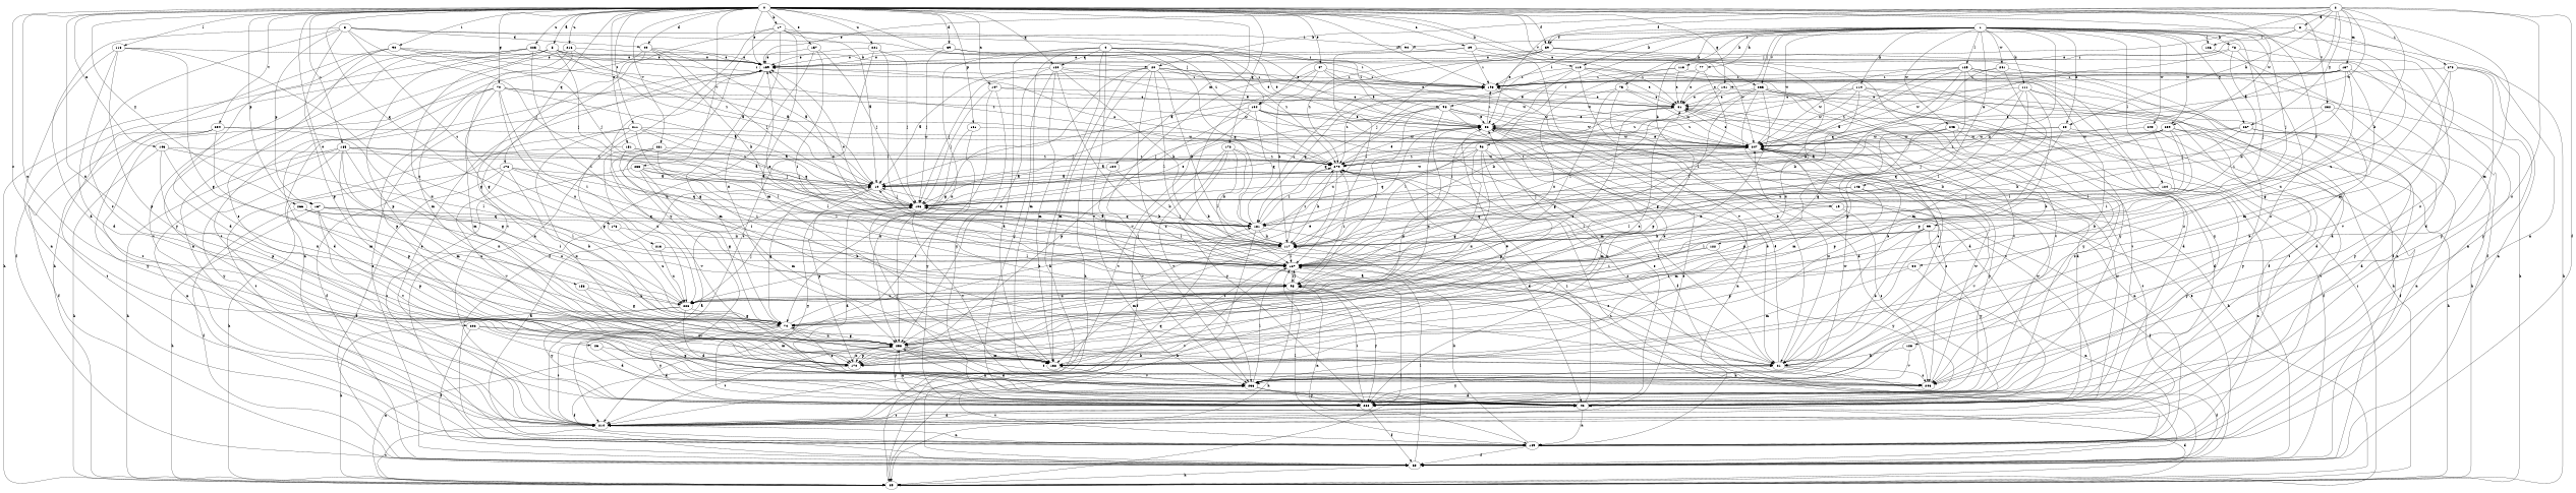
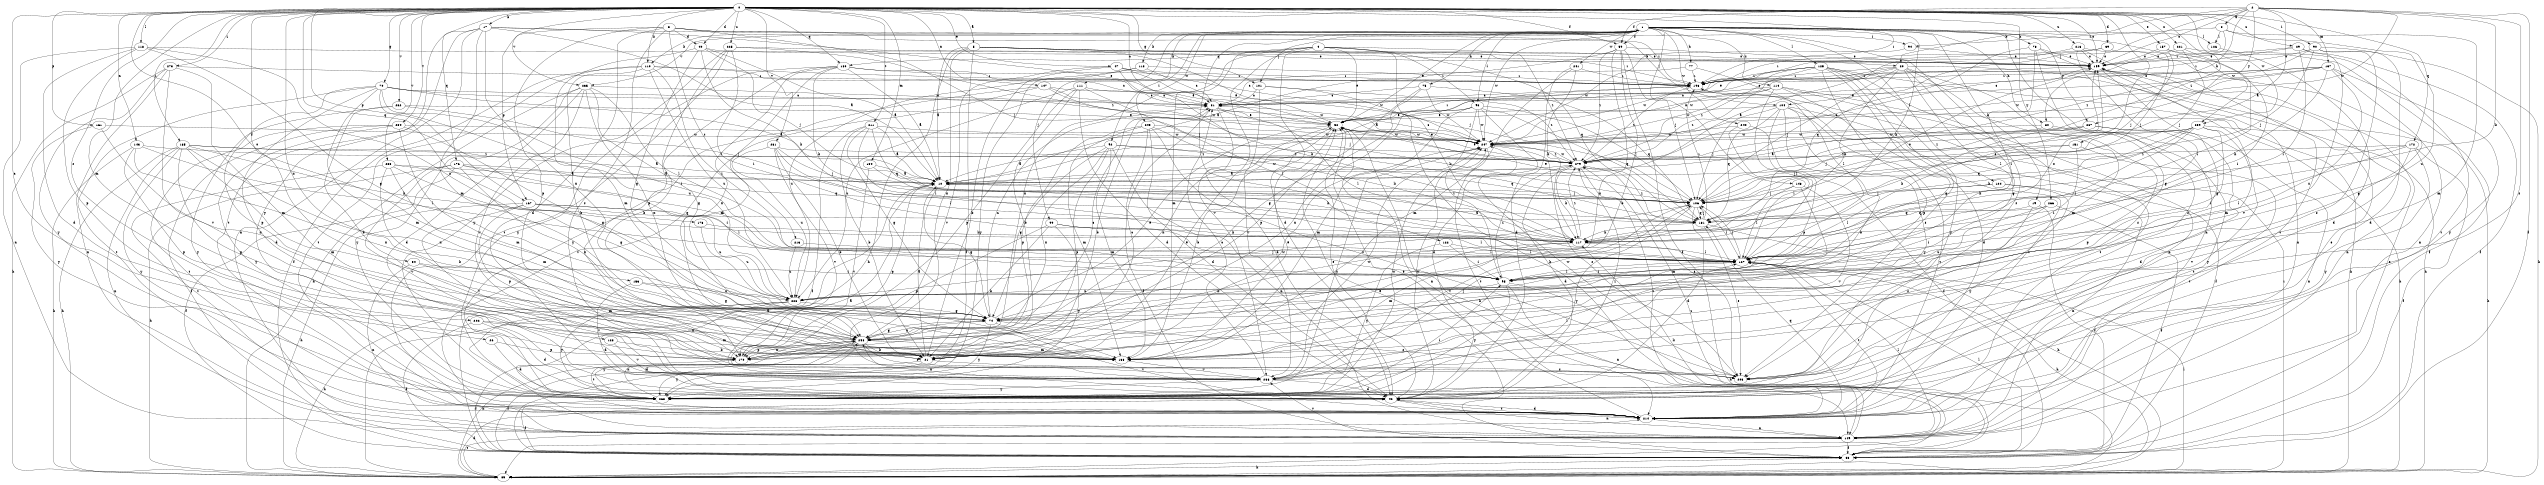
  strict digraph {
    0
    5
    17
    26
    29
    31
    39
    40
    47
    54
    59
    70
    90
    110
    118
    128
    134
    143
    147
    151
    153
    157
    159
    161
    167
    172
    173
    176
    180
    185
    193
    202
    211
    216
    221
    225
    231
    232
    233
    234
    235
    239
    258
    266
    273
    279
    101
    10
    20
    63
    106
    85
    52
    149
    138
    94
    214
    268
    42
    170
    236
    127
    21
    74
    117
    247
    95
    226
    203
    181
    1
    19
    75
    77
    78
    80
    92
    93
    99
    n80 [label=122]
    111
    113
    114
    124
    125
    126
    148
    240
    241
    245
    267
    2
    8
    104
    137
    3
    213
    4
    0 -> 5 [label=a]
    0 -> 17 [label=b]
    0 -> 26 [label=c]
    0 -> 29 [label=c]
    0 -> 31 [label=c]
    0 -> 39 [label=d]
    0 -> 40 [label=d]
    0 -> 47 [label=e]
    0 -> 54 [label=f]
    0 -> 59 [label=f]
    0 -> 70 [label=g]
    0 -> 90 [label=i]
    0 -> 110 [label=k]
    0 -> 118 [label=l]
    0 -> 128 [label=m]
    0 -> 134 [label=m]
    0 -> 143 [label=n]
    0 -> 147 [label=n]
    0 -> 151 [label=o]
    0 -> 153 [label=o]
    0 -> 157 [label=o]
    0 -> 159 [label=o]
    0 -> 161 [label=p]
    0 -> 167 [label=p]
    0 -> 172 [label=q]
    0 -> 173 [label=q]
    0 -> 176 [label=q]
    0 -> 180 [label=q]
    0 -> 185 [label=r]
    0 -> 193 [label=r]
    0 -> 202 [label=s]
    0 -> 211 [label=t]
    0 -> 216 [label=u]
    0 -> 221 [label=u]
    0 -> 225 [label=u]
    0 -> 231 [label=v]
    0 -> 232 [label=v]
    0 -> 233 [label=v]
    0 -> 234 [label=v]
    0 -> 235 [label=v]
    0 -> 239 [label=w]
    0 -> 258 [label=x]
    0 -> 266 [label=y]
    0 -> 273 [label=z]
    0 -> 279 [label=z]
    0 -> 101 [label=g]
    5 -> 159 [label=o]
    5 -> 193 [label=r]
    5 -> 258 [label=x]
    5 -> 10 [label=a]
    5 -> 20 [label=b]
    5 -> 63 [label=f]
    5 -> 106 [label=j]
    5 -> 85 [label=h]
    17 -> 258 [label=x]
    17 -> 10 [label=a]
    17 -> 52 [label=e]
    17 -> 149 [label=n]
    17 -> 138 [label=m]
    17 -> 94 [label=i]
    17 -> 214 [label=t]
    17 -> 268 [label=y]
    26 -> 42 [label=d]
    26 -> 170 [label=p]
    29 -> 159 [label=o]
    29 -> 193 [label=r]
    29 -> 63 [label=f]
    29 -> 236 [label=v]
    29 -> 127 [label=l]
    31 -> 52 [label=e]
    31 -> 42 [label=d]
    31 -> 127 [label=l]
    31 -> 21 [label=b]
    39 -> 159 [label=o]
    39 -> 193 [label=r]
    39 -> 106 [label=j]
    39 -> 52 [label=e]
    40 -> 159 [label=o]
    40 -> 10 [label=a]
    40 -> 106 [label=j]
    40 -> 138 [label=m]
    40 -> 74 [label=g]
    40 -> 117 [label=k]
    47 -> 193 [label=r]
    47 -> 52 [label=e]
    47 -> 236 [label=v]
    47 -> 21 [label=b]
    47 -> 117 [label=k]
    47 -> 247 [label=w]
    54 -> 149 [label=n]
    54 -> 138 [label=m]
    54 -> 95 [label=i]
    59 -> 159 [label=o]
    59 -> 258 [label=x]
    59 -> 279 [label=z]
    59 -> 10 [label=a]
    59 -> 63 [label=f]
    59 -> 106 [label=j]
    59 -> 21 [label=b]
    70 -> 31 [label=c]
    70 -> 10 [label=a]
    70 -> 138 [label=m]
    70 -> 214 [label=t]
    70 -> 42 [label=d]
    70 -> 170 [label=p]
    70 -> 247 [label=w]
    70 -> 95 [label=i]
    70 -> 226 [label=u]
    90 -> 159 [label=o]
    90 -> 279 [label=z]
    90 -> 106 [label=j]
    90 -> 85 [label=h]
    90 -> 42 [label=d]
    90 -> 203 [label=s]
    110 -> 31 [label=c]
    110 -> 193 [label=r]
    110 -> 63 [label=f]
    110 -> 214 [label=t]
    110 -> 21 [label=b]
    110 -> 95 [label=i]
    110 -> 226 [label=u]
    118 -> 159 [label=o]
    118 -> 149 [label=n]
    118 -> 42 [label=d]
    118 -> 170 [label=p]
    118 -> 74 [label=g]
    118 -> 226 [label=u]
    128 -> 236 [label=v]
    128 -> 21 [label=b]
    134 -> 10 [label=a]
    134 -> 236 [label=v]
    134 -> 117 [label=k]
    143 -> 258 [label=x]
    143 -> 279 [label=z]
    143 -> 85 [label=h]
    143 -> 170 [label=p]
    143 -> 127 [label=l]
    147 -> 31 [label=c]
    147 -> 106 [label=j]
    147 -> 214 [label=t]
    147 -> 268 [label=y]
    147 -> 247 [label=w]
    151 -> 279 [label=z]
    151 -> 106 [label=j]
    151 -> 214 [label=t]
    151 -> 95 [label=i]
    153 -> 236 [label=v]
    153 -> 74 [label=g]
    153 -> 226 [label=u]
    157 -> 159 [label=o]
    157 -> 63 [label=f]
    157 -> 106 [label=j]
    157 -> 95 [label=i]
    159 -> 193 [label=r]
    159 -> 149 [label=n]
    159 -> 138 [label=m]
    159 -> 74 [label=g]
    161 -> 258 [label=x]
    161 -> 268 [label=y]
    161 -> 247 [label=w]
    167 -> 85 [label=h]
    167 -> 170 [label=p]
    167 -> 236 [label=v]
    167 -> 127 [label=l]
    167 -> 226 [label=u]
    167 -> 181 [label=q]
    172 -> 279 [label=z]
    172 -> 63 [label=f]
    172 -> 268 [label=y]
    172 -> 236 [label=v]
    172 -> 127 [label=l]
    172 -> 117 [label=k]
    173 -> 117 [label=k]
    173 -> 226 [label=u]
    176 -> 258 [label=x]
    176 -> 10 [label=a]
    176 -> 63 [label=f]
    176 -> 85 [label=h]
    176 -> 236 [label=v]
    176 -> 95 [label=i]
    176 -> 181 [label=q]
    180 -> 193 [label=r]
    180 -> 258 [label=x]
    180 -> 10 [label=a]
    180 -> 52 [label=e]
    180 -> 138 [label=m]
    180 -> 268 [label=y]
    180 -> 21 [label=b]
    180 -> 117 [label=k]
    185 -> 258 [label=x]
    185 -> 279 [label=z]
    185 -> 10 [label=a]
    185 -> 85 [label=h]
    185 -> 149 [label=n]
    185 -> 138 [label=m]
    185 -> 268 [label=y]
    185 -> 170 [label=p]
    185 -> 117 [label=k]
    193 -> 31 [label=c]
    193 -> 279 [label=z]
    193 -> 214 [label=t]
    202 -> 258 [label=x]
    202 -> 63 [label=f]
    202 -> 138 [label=m]
    202 -> 42 [label=d]
    211 -> 10 [label=a]
    211 -> 63 [label=f]
    211 -> 127 [label=l]
    211 -> 21 [label=b]
    211 -> 74 [label=g]
    211 -> 247 [label=w]
    211 -> 181 [label=q]
    216 -> 159 [label=o]
    216 -> 10 [label=a]
    216 -> 149 [label=n]
    216 -> 214 [label=t]
    216 -> 74 [label=g]
    221 -> 159 [label=o]
    221 -> 106 [label=j]
    221 -> 214 [label=t]
    221 -> 127 [label=l]
    225 -> 159 [label=o]
    225 -> 279 [label=z]
    225 -> 214 [label=t]
    225 -> 268 [label=y]
    225 -> 170 [label=p]
    225 -> 95 [label=i]
    231 -> 279 [label=z]
    231 -> 106 [label=j]
    231 -> 236 [label=v]
    231 -> 127 [label=l]
    231 -> 21 [label=b]
    231 -> 226 [label=u]
    232 -> 106 [label=j]
    232 -> 52 [label=e]
    232 -> 268 [label=y]
    232 -> 21 [label=b]
    233 -> 10 [label=a]
    233 -> 138 [label=m]
    233 -> 214 [label=t]
    233 -> 127 [label=l]
    233 -> 21 [label=b]
    233 -> 74 [label=g]
    234 -> 63 [label=f]
    234 -> 138 [label=m]
    234 -> 214 [label=t]
    234 -> 268 [label=y]
    234 -> 74 [label=g]
    234 -> 247 [label=w]
    235 -> 31 [label=c]
    235 -> 258 [label=x]
    235 -> 85 [label=h]
    235 -> 268 [label=y]
    235 -> 42 [label=d]
    235 -> 236 [label=v]
    235 -> 127 [label=l]
    235 -> 74 [label=g]
    239 -> 279 [label=z]
    239 -> 85 [label=h]
    239 -> 268 [label=y]
    239 -> 127 [label=l]
    239 -> 117 [label=k]
    239 -> 247 [label=w]
    239 -> 95 [label=i]
    239 -> 181 [label=q]
    258 -> 31 [label=c]
    258 -> 138 [label=m]
    258 -> 214 [label=t]
    258 -> 268 [label=y]
    258 -> 42 [label=d]
    258 -> 170 [label=p]
    258 -> 21 [label=b]
    258 -> 74 [label=g]
    258 -> 203 [label=s]
    266 -> 63 [label=f]
    266 -> 95 [label=i]
    266 -> 226 [label=u]
    266 -> 181 [label=q]
    273 -> 193 [label=r]
    273 -> 85 [label=h]
    273 -> 149 [label=n]
    273 -> 138 [label=m]
    273 -> 268 [label=y]
    273 -> 236 [label=v]
    279 -> 159 [label=o]
    279 -> 10 [label=a]
    279 -> 52 [label=e]
    279 -> 214 [label=t]
    279 -> 42 [label=d]
    279 -> 117 [label=k]
    279 -> 247 [label=w]
    279 -> 203 [label=s]
    101 -> 31 [label=c]
    101 -> 279 [label=z]
    101 -> 236 [label=v]
    101 -> 117 [label=k]
    10 -> 106 [label=j]
    10 -> 170 [label=p]
    10 -> 74 [label=g]
    10 -> 247 [label=w]
    20 -> 31 [label=c]
    20 -> 193 [label=r]
    20 -> 106 [label=j]
    20 -> 85 [label=h]
    20 -> 138 [label=m]
    20 -> 127 [label=l]
    20 -> 74 [label=g]
    20 -> 117 [label=k]
    20 -> 247 [label=w]
    20 -> 203 [label=s]
    63 -> 159 [label=o]
    63 -> 279 [label=z]
    63 -> 85 [label=h]
    63 -> 52 [label=e]
    63 -> 127 [label=l]
    106 -> 52 [label=e]
    106 -> 268 [label=y]
    106 -> 42 [label=d]
    106 -> 236 [label=v]
    106 -> 127 [label=l]
    106 -> 181 [label=q]
    85 -> 193 [label=r]
    85 -> 258 [label=x]
    85 -> 214 [label=t]
    85 -> 42 [label=d]
    85 -> 127 [label=l]
    52 -> 193 [label=r]
    52 -> 258 [label=x]
    52 -> 85 [label=h]
    52 -> 149 [label=n]
    52 -> 21 [label=b]
    52 -> 247 [label=w]
    149 -> 10 [label=a]
    149 -> 63 [label=f]
    149 -> 236 [label=v]
    149 -> 127 [label=l]
    149 -> 117 [label=k]
    138 -> 52 [label=e]
    138 -> 236 [label=v]
    94 -> 159 [label=o]
    94 -> 247 [label=w]
    214 -> 159 [label=o]
    214 -> 10 [label=a]
    214 -> 52 [label=e]
    214 -> 149 [label=n]
    214 -> 42 [label=d]
    214 -> 181 [label=q]
    268 -> 258 [label=x]
    268 -> 63 [label=f]
    268 -> 247 [label=w]
    268 -> 95 [label=i]
    42 -> 258 [label=x]
    42 -> 279 [label=z]
    42 -> 52 [label=e]
    42 -> 149 [label=n]
    42 -> 214 [label=t]
    42 -> 247 [label=w]
    170 -> 258 [label=x]
    170 -> 63 [label=f]
    236 -> 31 [label=c]
    236 -> 106 [label=j]
    236 -> 268 [label=y]
    236 -> 42 [label=d]
    236 -> 127 [label=l]
    236 -> 247 [label=w]
    127 -> 159 [label=o]
    127 -> 106 [label=j]
    127 -> 85 [label=h]
    127 -> 214 [label=t]
    127 -> 95 [label=i]
    21 -> 31 [label=c]
    21 -> 10 [label=a]
    21 -> 63 [label=f]
    21 -> 52 [label=e]
    21 -> 268 [label=y]
    21 -> 247 [label=w]
    21 -> 203 [label=s]
    74 -> 31 [label=c]
    74 -> 258 [label=x]
    74 -> 52 [label=e]
    74 -> 214 [label=t]
    74 -> 268 [label=y]
    74 -> 203 [label=s]
    117 -> 159 [label=o]
    117 -> 258 [label=x]
    117 -> 279 [label=z]
    117 -> 10 [label=a]
    117 -> 138 [label=m]
    117 -> 127 [label=l]
    247 -> 31 [label=c]
    247 -> 279 [label=z]
    247 -> 52 [label=e]
    247 -> 214 [label=t]
    247 -> 268 [label=y]
    247 -> 203 [label=s]
    95 -> 279 [label=z]
    95 -> 85 [label=h]
    95 -> 149 [label=n]
    95 -> 268 [label=y]
    95 -> 127 [label=l]
    95 -> 226 [label=u]
    226 -> 106 [label=j]
    226 -> 85 [label=h]
    226 -> 268 [label=y]
    226 -> 42 [label=d]
    226 -> 74 [label=g]
    203 -> 247 [label=w]
    181 -> 159 [label=o]
    181 -> 193 [label=r]
    181 -> 279 [label=z]
    181 -> 106 [label=j]
    181 -> 85 [label=h]
    181 -> 117 [label=k]
    181 -> 203 [label=s]
    1 -> 59 [label=f]
    1 -> 110 [label=k]
    1 -> 235 [label=v]
    1 -> 239 [label=w]
    1 -> 101 [label=j]
    1 -> 52 [label=e]
    1 -> 149 [label=n]
    1 -> 117 [label=k]
    1 -> 247 [label=w]
    1 -> 203 [label=s]
    1 -> 19 [label=b]
    1 -> 75 [label=h]
    1 -> 77 [label=h]
    1 -> 78 [label=h]
    1 -> 80 [label=h]
    1 -> 92 [label=i]
    1 -> 93 [label=i]
    1 -> 99 [label=j]
    1 -> n80 [label=j]
    1 -> 111 [label=k]
    1 -> 113 [label=k]
    1 -> 114 [label=k]
    1 -> 124 [label=l]
    1 -> 125 [label=l]
    1 -> 126 [label=l]
    1 -> 148 [label=n]
    1 -> 240 [label=w]
    1 -> 241 [label=w]
    1 -> 245 [label=w]
    1 -> 267 [label=y]
    19 -> 63 [label=f]
    19 -> 203 [label=s]
    19 -> 181 [label=q]
    75 -> 31 [label=c]
    75 -> 170 [label=p]
    75 -> 74 [label=g]
    75 -> 247 [label=w]
    75 -> 181 [label=q]
    77 -> 31 [label=c]
    77 -> 193 [label=r]
    77 -> 127 [label=l]
    78 -> 159 [label=o]
    78 -> 149 [label=n]
    78 -> 95 [label=i]
    78 -> 203 [label=s]
    78 -> 181 [label=q]
    80 -> 10 [label=a]
    80 -> 214 [label=t]
    80 -> 170 [label=p]
    80 -> 247 [label=w]
    92 -> 258 [label=x]
    92 -> 279 [label=z]
    92 -> 10 [label=a]
    92 -> 149 [label=n]
    92 -> 138 [label=m]
    92 -> 170 [label=p]
    92 -> 74 [label=g]
    92 -> 181 [label=q]
    93 -> 258 [label=x]
    93 -> 106 [label=j]
    93 -> 52 [label=e]
    93 -> 138 [label=m]
    93 -> 42 [label=d]
    93 -> 247 [label=w]
    93 -> 95 [label=i]
    93 -> 181 [label=q]
    99 -> 268 [label=y]
    99 -> 170 [label=p]
    99 -> 127 [label=l]
    99 -> 21 [label=b]
    99 -> 117 [label=k]
    n80 -> 268 [label=y]
    n80 -> 127 [label=l]
    n80 -> 95 [label=i]
    111 -> 31 [label=c]
    111 -> 42 [label=d]
    111 -> 170 [label=p]
    111 -> 127 [label=l]
    111 -> 21 [label=b]
-   111 -> 117 [label=k]
+   245 -> 117 [label=k]
    111 -> 226 [label=u]
    113 -> 31 [label=c]
    113 -> 193 [label=r]
    113 -> 268 [label=y]
    113 -> 226 [label=u]
    114 -> 31 [label=c]
    114 -> 279 [label=z]
    114 -> 85 [label=h]
    114 -> 214 [label=t]
    114 -> 42 [label=d]
    114 -> 127 [label=l]
    114 -> 247 [label=w]
    124 -> 106 [label=j]
    124 -> 149 [label=n]
    124 -> 268 [label=y]
    124 -> 127 [label=l]
    125 -> 193 [label=r]
    125 -> 279 [label=z]
    125 -> 10 [label=a]
    125 -> 85 [label=h]
    125 -> 149 [label=n]
    125 -> 268 [label=y]
    125 -> 170 [label=p]
    125 -> 74 [label=g]
    125 -> 247 [label=w]
    125 -> 203 [label=s]
    126 -> 42 [label=d]
    148 -> 106 [label=j]
    148 -> 138 [label=m]
    148 -> 236 [label=v]
    148 -> 127 [label=l]
    240 -> 63 [label=f]
    240 -> 127 [label=l]
    240 -> 247 [label=w]
    241 -> 193 [label=r]
    241 -> 138 [label=m]
    241 -> 42 [label=d]
    241 -> 117 [label=k]
    245 -> 63 [label=f]
    245 -> 138 [label=m]
    245 -> 42 [label=d]
    245 -> 170 [label=p]
    245 -> 247 [label=w]
    245 -> 203 [label=s]
    267 -> 106 [label=j]
    267 -> 149 [label=n]
    267 -> 42 [label=d]
    267 -> 117 [label=k]
    267 -> 247 [label=w]
    2 -> 59 [label=f]
    2 -> 159 [label=o]
    2 -> 10 [label=a]
    2 -> 20 [label=b]
    2 -> 63 [label=f]
    2 -> 117 [label=k]
    2 -> 247 [label=w]
    2 -> 203 [label=s]
    2 -> 80 [label=h]
    2 -> 267 [label=y]
    2 -> 8 [label=a]
    2 -> 104 [label=j]
    2 -> 137 [label=m]
    8 -> 193 [label=r]
    8 -> 138 [label=m]
    8 -> 94 [label=i]
    8 -> 226 [label=u]
    8 -> 126 [label=l]
    104 -> 63 [label=f]
    104 -> 106 [label=j]
    104 -> 52 [label=e]
    104 -> 214 [label=t]
    104 -> 268 [label=y]
    104 -> 170 [label=p]
    104 -> 21 [label=b]
    104 -> 181 [label=q]
    137 -> 31 [label=c]
    137 -> 193 [label=r]
    137 -> 52 [label=e]
    137 -> 268 [label=y]
    137 -> 74 [label=g]
    137 -> 117 [label=k]
    137 -> 247 [label=w]
    137 -> 226 [label=u]
    3 -> 40 [label=d]
    3 -> 167 [label=p]
    3 -> 193 [label=r]
    3 -> 106 [label=j]
    3 -> 42 [label=d]
    3 -> 170 [label=p]
    3 -> 203 [label=s]
    3 -> 104 [label=j]
    3 -> 213 [label=t]
    213 -> 127 [label=l]
    213 -> 226 [label=u]
    4 -> 180 [label=q]
    4 -> 258 [label=x]
    4 -> 279 [label=z]
    4 -> 85 [label=h]
    4 -> 52 [label=e]
    4 -> 138 [label=m]
    4 -> 42 [label=d]
    4 -> 236 [label=v]
    4 -> 181 [label=q]
    4 -> 93 [label=i]
  }
